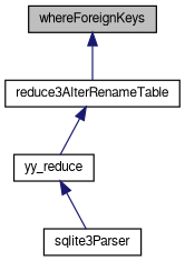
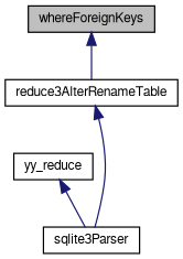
  digraph {
    rankdir=TB
    node [color=black fillcolor=white fontname=FreeSans fontsize=10 shape=record style=filled]
    edge [color=midnightblue dir=back fontname=FreeSans fontsize=10 labelfontname=FreeSans labelfontsize=10 style=solid]
    n1 [fillcolor=grey75 fontcolor=black height=0.2 label=whereForeignKeys width=0.4]
    n2 [height=0.2 label=reduce3AlterRenameTable width=0.4]
    n3 [height=0.2 label=yy_reduce width=0.4]
    n4 [height=0.2 label=sqlite3Parser width=0.4]
    n1 -> n2
-   n2 -> n3
+   n2 -> n4
    n3 -> n4
  }
